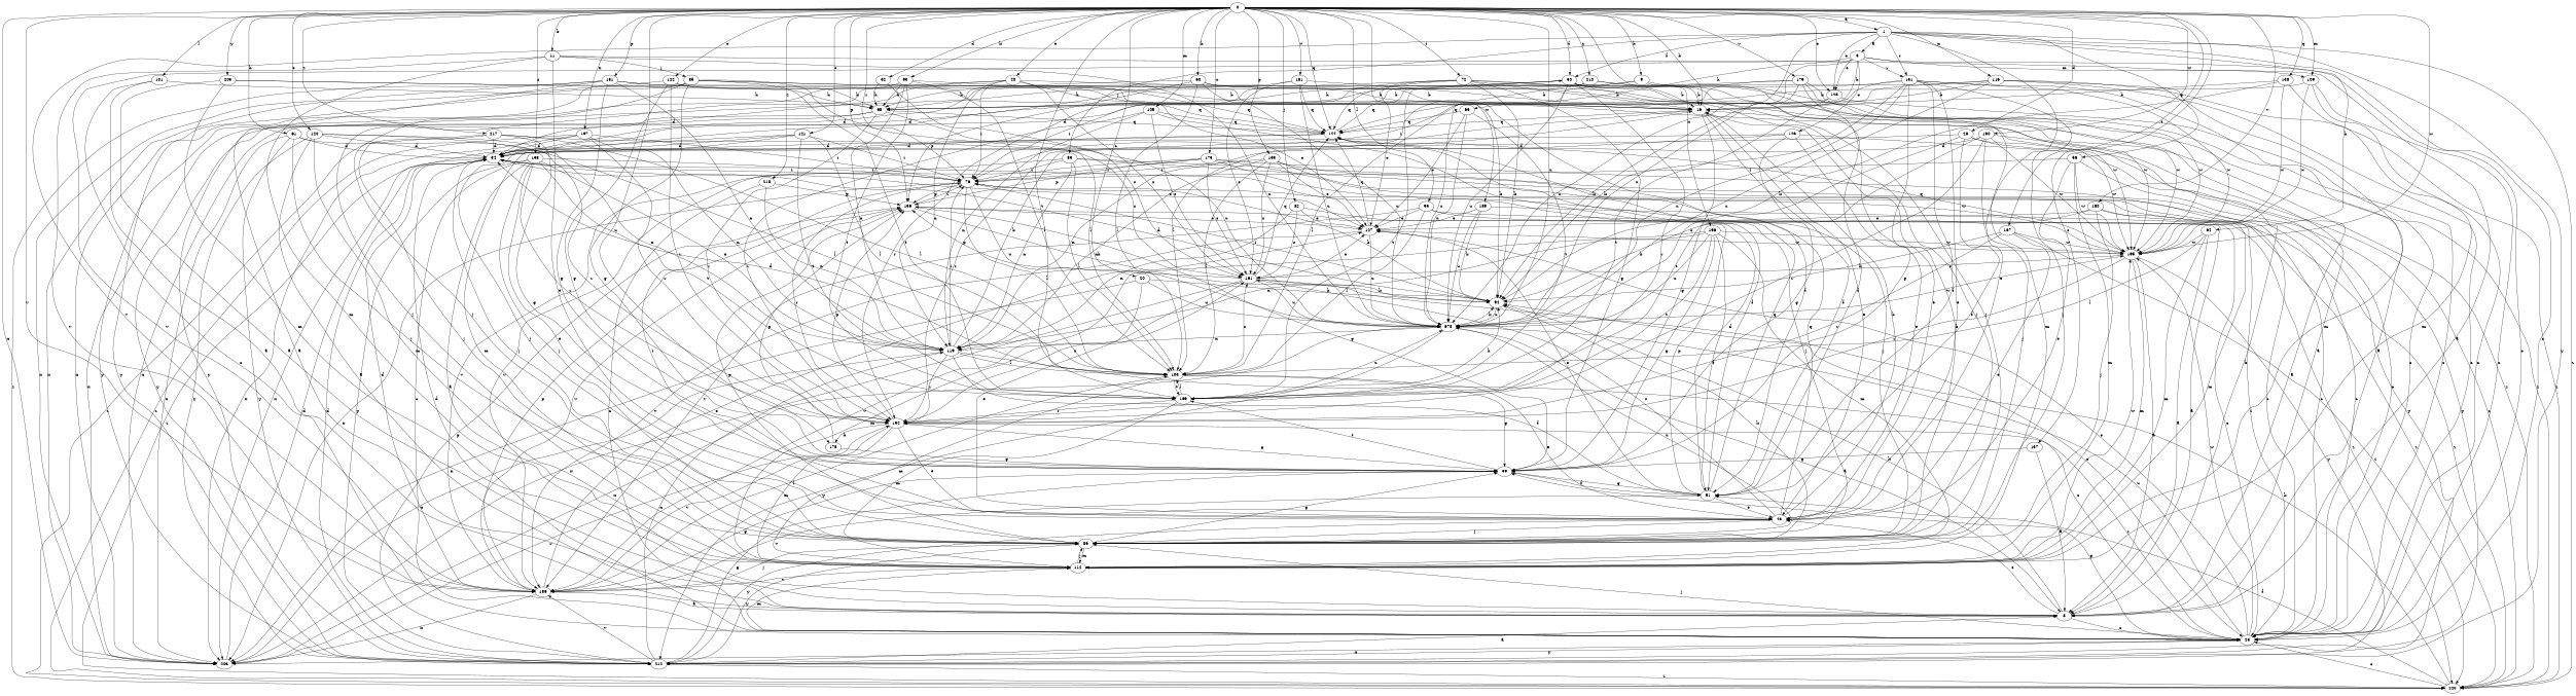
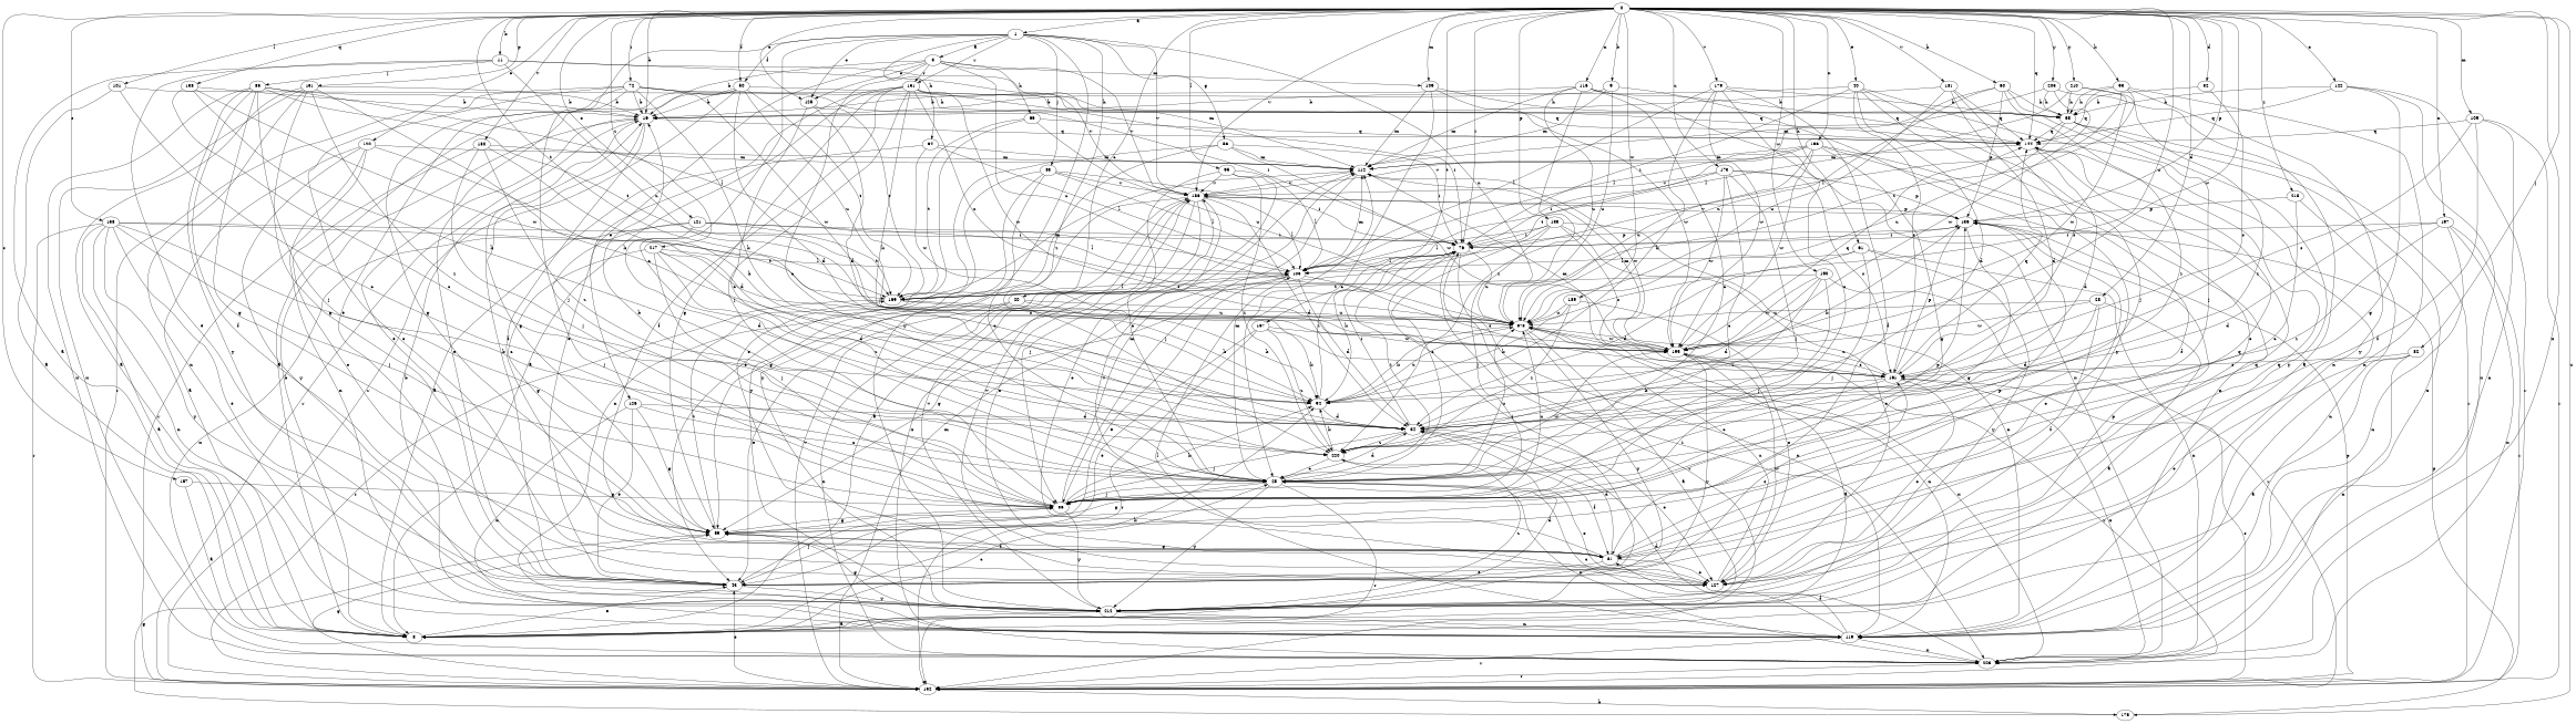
  strict digraph {
    0
    1
    9
    11
    16
    20
    28
    32
    40
    50
    60
    61
    72
    76
    82
    93
    95
    101
    105
    109
    116
    120
    121
    122
    125
    131
    133
    136
    138
    144
    157
    158
    167
    169
    173
    175
    n37 [label=678]
    179
    180
    181
    186
    189
    190
    195
    196
    197
    203
    205
    210
    217
    218
    3
    25
    43
    56
    64
    83
    151
    212
    220
    n61 [label=112]
    8
    85
    51
    59
    152
    94
    34
    68
    161
    86
    127
    119
    103
    66
    126
    0 -> 1 [label=a]
    0 -> 9 [label=b]
    0 -> 11 [label=b]
    0 -> 16 [label=b]
    0 -> 20 [label=c]
    0 -> 28 [label=d]
    0 -> 32 [label=d]
    0 -> 40 [label=e]
    0 -> 50 [label=f]
    0 -> 60 [label=h]
    0 -> 61 [label=h]
    0 -> 72 [label=i]
    0 -> 76 [label=i]
    0 -> 82 [label=j]
    0 -> 93 [label=k]
    0 -> 95 [label=l]
    0 -> 101 [label=l]
    0 -> 105 [label=m]
    0 -> 109 [label=m]
    0 -> 116 [label=n]
    0 -> 120 [label=o]
    0 -> 121 [label=o]
    0 -> 122 [label=o]
    0 -> 125 [label=o]
    0 -> 131 [label=p]
    0 -> 133 [label=p]
    0 -> 136 [label=p]
    0 -> 138 [label=q]
    0 -> 144 [label=q]
    0 -> 157 [label=s]
    0 -> 158 [label=s]
    0 -> 167 [label=t]
    0 -> 169 [label=t]
    0 -> 173 [label=u]
    0 -> 175 [label=u]
    0 -> n37 [label=u]
    0 -> 179 [label=v]
    0 -> 180 [label=v]
    0 -> 181 [label=v]
    0 -> 186 [label=v]
    0 -> 189 [label=w]
    0 -> 190 [label=w]
    0 -> 195 [label=w]
    0 -> 196 [label=x]
    0 -> 197 [label=x]
    0 -> 203 [label=x]
    0 -> 205 [label=y]
    0 -> 210 [label=y]
    0 -> 217 [label=z]
    0 -> 218 [label=z]
    1 -> 50 [label=f]
    1 -> 125 [label=o]
    1 -> n37 [label=u]
    1 -> 186 [label=v]
    1 -> 3 [label=a]
    1 -> 25 [label=c]
    1 -> 43 [label=e]
    1 -> 56 [label=g]
    1 -> 64 [label=h]
    1 -> 83 [label=j]
    1 -> 151 [label=r]
    1 -> 212 [label=y]
    1 -> 220 [label=z]
    9 -> 16 [label=b]
    9 -> n37 [label=u]
    9 -> 212 [label=y]
    9 -> n61 [label=m]
    11 -> n37 [label=u]
    11 -> 186 [label=v]
    11 -> 43 [label=e]
    11 -> n61 [label=m]
    11 -> 8 [label=a]
    11 -> 85 [label=j]
    16 -> 144 [label=q]
    16 -> 43 [label=e]
    16 -> 51 [label=f]
    16 -> 59 [label=g]
    16 -> 152 [label=r]
    20 -> n37 [label=u]
    20 -> 203 [label=x]
    20 -> 43 [label=e]
    20 -> 94 [label=k]
    28 -> n37 [label=u]
    28 -> 195 [label=w]
    28 -> 8 [label=a]
    28 -> 51 [label=f]
    28 -> 34 [label=d]
    32 -> 68 [label=h]
    32 -> 161 [label=s]
    40 -> 16 [label=b]
    40 -> 76 [label=i]
    40 -> 34 [label=d]
    40 -> 161 [label=s]
    40 -> 86 [label=j]
    40 -> 127 [label=o]
    40 -> 119 [label=n]
    50 -> 16 [label=b]
-   144 -> 50 [label=q]
+   50 -> 144 [label=q]
    50 -> 169 [label=t]
    50 -> n37 [label=u]
    50 -> 43 [label=e]
    50 -> 8 [label=a]
    50 -> 152 [label=r]
    50 -> 34 [label=d]
    60 -> 136 [label=p]
    60 -> n37 [label=u]
    60 -> 220 [label=z]
    60 -> 68 [label=h]
    60 -> 86 [label=j]
    60 -> 103 [label=l]
    61 -> 203 [label=x]
    61 -> 212 [label=y]
    61 -> 34 [label=d]
    61 -> 86 [label=j]
    61 -> 103 [label=l]
    72 -> 16 [label=b]
    72 -> 76 [label=i]
    72 -> 144 [label=q]
    72 -> 195 [label=w]
    72 -> 59 [label=g]
    72 -> 152 [label=r]
    72 -> 94 [label=k]
    72 -> 86 [label=j]
    72 -> 127 [label=o]
    76 -> 136 [label=p]
    76 -> n37 [label=u]
    76 -> 203 [label=x]
    76 -> 152 [label=r]
    76 -> 94 [label=k]
    76 -> 103 [label=l]
    82 -> 8 [label=a]
    82 -> 161 [label=s]
    82 -> 127 [label=o]
    82 -> 119 [label=n]
    93 -> 144 [label=q]
    93 -> 169 [label=t]
    93 -> 212 [label=y]
    93 -> 68 [label=h]
    93 -> 119 [label=n]
    93 -> 103 [label=l]
    95 -> 186 [label=v]
    95 -> 25 [label=c]
    95 -> 220 [label=z]
    95 -> 127 [label=o]
    95 -> 103 [label=l]
    101 -> 25 [label=c]
    101 -> 8 [label=a]
    101 -> 68 [label=h]
    105 -> 144 [label=q]
    105 -> 51 [label=f]
    105 -> 152 [label=r]
    105 -> 161 [label=s]
    105 -> 119 [label=n]
    109 -> 195 [label=w]
    109 -> 25 [label=c]
    109 -> n61 [label=m]
    109 -> 68 [label=h]
    116 -> 16 [label=b]
    116 -> 144 [label=q]
    116 -> n37 [label=u]
    116 -> 203 [label=x]
    116 -> 25 [label=c]
    116 -> 220 [label=z]
    116 -> n61 [label=m]
    120 -> 212 [label=y]
    120 -> n61 [label=m]
    120 -> 8 [label=a]
    120 -> 152 [label=r]
    120 -> 34 [label=d]
    120 -> 119 [label=n]
    121 -> 76 [label=i]
    121 -> 169 [label=t]
    121 -> 203 [label=x]
    121 -> 34 [label=d]
    121 -> 86 [label=j]
    121 -> 103 [label=l]
    122 -> 144 [label=q]
    122 -> 203 [label=x]
    122 -> 59 [label=g]
    122 -> 152 [label=r]
    122 -> 68 [label=h]
    125 -> 169 [label=t]
    125 -> 25 [label=c]
    125 -> 34 [label=d]
    131 -> 16 [label=b]
    131 -> 203 [label=x]
    131 -> 220 [label=z]
    131 -> 8 [label=a]
    131 -> 59 [label=g]
    131 -> 94 [label=k]
    131 -> 119 [label=n]
    133 -> 76 [label=i]
    133 -> 25 [label=c]
    133 -> 161 [label=s]
    133 -> 86 [label=j]
    133 -> 127 [label=o]
    133 -> 119 [label=n]
    133 -> 103 [label=l]
    136 -> 76 [label=i]
    136 -> 186 [label=v]
    136 -> 59 [label=g]
    136 -> 94 [label=k]
    136 -> 127 [label=o]
    138 -> 16 [label=b]
    138 -> 195 [label=w]
    138 -> 25 [label=c]
    138 -> 94 [label=k]
    144 -> n61 [label=m]
    144 -> 34 [label=d]
    157 -> 8 [label=a]
-   157 -> 59 [label=g]
+   157 -> 86 [label=g]
    158 -> 76 [label=i]
    158 -> 169 [label=t]
    158 -> 25 [label=c]
    158 -> 43 [label=e]
    158 -> 212 [label=y]
    158 -> 8 [label=a]
    158 -> 152 [label=r]
    158 -> 86 [label=j]
    158 -> 119 [label=n]
    167 -> 195 [label=w]
    167 -> 43 [label=e]
    167 -> 220 [label=z]
    167 -> 152 [label=r]
    167 -> 94 [label=k]
    169 -> n37 [label=u]
    169 -> n61 [label=m]
    169 -> 152 [label=r]
    169 -> 94 [label=k]
    169 -> 103 [label=l]
    173 -> 76 [label=i]
    173 -> 136 [label=p]
    173 -> 186 [label=v]
    173 -> 195 [label=w]
    173 -> 25 [label=c]
    173 -> 161 [label=s]
    173 -> 86 [label=j]
    175 -> 136 [label=p]
    175 -> 59 [label=g]
    n37 -> 195 [label=w]
    n37 -> 203 [label=x]
    n37 -> 212 [label=y]
    n37 -> 8 [label=a]
    n37 -> 94 [label=k]
    n37 -> 119 [label=n]
    179 -> 195 [label=w]
    179 -> 25 [label=c]
    179 -> 51 [label=f]
    179 -> 94 [label=k]
    179 -> 68 [label=h]
    179 -> 103 [label=l]
    180 -> 220 [label=z]
    180 -> n61 [label=m]
    180 -> 94 [label=k]
    180 -> 86 [label=j]
    180 -> 127 [label=o]
    181 -> 16 [label=b]
    181 -> 144 [label=q]
    181 -> n37 [label=u]
    181 -> 34 [label=d]
    181 -> 161 [label=s]
    186 -> 136 [label=p]
    186 -> 203 [label=x]
    186 -> 8 [label=a]
    186 -> 59 [label=g]
    186 -> 34 [label=d]
    186 -> 86 [label=j]
    186 -> 127 [label=o]
    186 -> 103 [label=l]
    189 -> n37 [label=u]
    189 -> 220 [label=z]
    189 -> 94 [label=k]
    189 -> 127 [label=o]
    190 -> 169 [label=t]
    190 -> 195 [label=w]
    190 -> 220 [label=z]
    190 -> 152 [label=r]
    190 -> 34 [label=d]
    190 -> 86 [label=j]
    195 -> 144 [label=q]
    195 -> 212 [label=y]
    195 -> n61 [label=m]
    195 -> 8 [label=a]
    195 -> 152 [label=r]
    195 -> 161 [label=s]
    196 -> 169 [label=t]
    196 -> n37 [label=u]
    196 -> 186 [label=v]
    196 -> 195 [label=w]
    196 -> n61 [label=m]
    196 -> 51 [label=f]
    196 -> 59 [label=g]
    196 -> 119 [label=n]
    197 -> 76 [label=i]
    197 -> 203 [label=x]
    197 -> 220 [label=z]
    197 -> 152 [label=r]
    197 -> 34 [label=d]
    197 -> 119 [label=n]
    203 -> 152 [label=r]
    203 -> 34 [label=d]
    205 -> 195 [label=w]
    205 -> n61 [label=m]
    205 -> 8 [label=a]
    205 -> 68 [label=h]
    210 -> 195 [label=w]
    210 -> 220 [label=z]
    210 -> 68 [label=h]
    210 -> 103 [label=l]
    217 -> 220 [label=z]
    217 -> 59 [label=g]
    217 -> 34 [label=d]
    217 -> 161 [label=s]
    217 -> 86 [label=j]
    217 -> 103 [label=l]
    218 -> 136 [label=p]
    218 -> 25 [label=c]
    218 -> 119 [label=n]
    3 -> 16 [label=b]
    3 -> 109 [label=m]
    3 -> 125 [label=o]
    3 -> n37 [label=u]
    3 -> 186 [label=v]
    3 -> 25 [label=c]
    3 -> 151 [label=r]
    3 -> 66 [label=h]
    3 -> 126 [label=o]
    25 -> 76 [label=i]
    25 -> n37 [label=u]
    25 -> 195 [label=w]
    25 -> 203 [label=x]
    25 -> 212 [label=y]
    25 -> n61 [label=m]
    25 -> 59 [label=g]
    25 -> 152 [label=r]
    25 -> 34 [label=d]
    25 -> 86 [label=j]
    25 -> 127 [label=o]
    43 -> 16 [label=b]
    43 -> 76 [label=i]
    43 -> 144 [label=q]
    43 -> 212 [label=y]
    43 -> 161 [label=s]
    43 -> 86 [label=j]
    56 -> 76 [label=i]
    56 -> 195 [label=w]
    56 -> 43 [label=e]
    56 -> 212 [label=y]
    56 -> n61 [label=m]
    64 -> 195 [label=w]
    64 -> n61 [label=m]
    64 -> 8 [label=a]
    64 -> 103 [label=l]
    83 -> 76 [label=i]
    83 -> 186 [label=v]
    83 -> 25 [label=c]
    83 -> 212 [label=y]
    83 -> 119 [label=n]
    83 -> 103 [label=l]
    151 -> 76 [label=i]
    151 -> n37 [label=u]
    151 -> 195 [label=w]
    151 -> 43 [label=e]
    151 -> 8 [label=a]
    151 -> 51 [label=f]
    151 -> 59 [label=g]
    151 -> 94 [label=k]
    151 -> 68 [label=h]
    151 -> 86 [label=j]
    212 -> 136 [label=p]
    212 -> 186 [label=v]
    212 -> 220 [label=z]
    212 -> 8 [label=a]
    212 -> 59 [label=g]
    212 -> 34 [label=d]
    212 -> 119 [label=n]
    220 -> 25 [label=c]
    220 -> 51 [label=f]
    220 -> 94 [label=k]
    n61 -> 186 [label=v]
    n61 -> 195 [label=w]
    n61 -> 86 [label=j]
    8 -> 16 [label=b]
    8 -> 25 [label=c]
    8 -> 43 [label=e]
    8 -> 94 [label=k]
    85 -> 16 [label=b]
    85 -> 169 [label=t]
    85 -> 203 [label=x]
    85 -> 212 [label=y]
    85 -> 51 [label=f]
    85 -> 59 [label=g]
    85 -> 86 [label=j]
    85 -> 103 [label=l]
    51 -> 136 [label=p]
    51 -> 144 [label=q]
    51 -> 186 [label=v]
    51 -> 43 [label=e]
    51 -> 59 [label=g]
    51 -> 34 [label=d]
    51 -> 127 [label=o]
    59 -> 169 [label=t]
    59 -> 51 [label=f]
    152 -> 136 [label=p]
    152 -> 175 [label=b]
    152 -> 186 [label=v]
    152 -> 43 [label=e]
    152 -> n61 [label=m]
    152 -> 59 [label=g]
    152 -> 161 [label=s]
    94 -> 76 [label=i]
    94 -> n37 [label=u]
    94 -> 34 [label=d]
    34 -> 76 [label=i]
    34 -> 220 [label=z]
    34 -> 86 [label=j]
    34 -> 127 [label=o]
    68 -> 144 [label=q]
    68 -> n37 [label=u]
    68 -> 203 [label=x]
    68 -> 212 [label=y]
    68 -> 152 [label=r]
    161 -> 136 [label=p]
    161 -> 144 [label=q]
    161 -> n37 [label=u]
    161 -> 203 [label=x]
    161 -> 25 [label=c]
    161 -> n61 [label=m]
    161 -> 94 [label=k]
    161 -> 127 [label=o]
    86 -> 16 [label=b]
    86 -> 136 [label=p]
    86 -> n37 [label=u]
    86 -> 212 [label=y]
    86 -> n61 [label=m]
    86 -> 59 [label=g]
    86 -> 94 [label=k]
    127 -> 144 [label=q]
    127 -> n37 [label=u]
    127 -> 186 [label=v]
    127 -> 195 [label=w]
    119 -> 16 [label=b]
    119 -> 76 [label=i]
    119 -> 203 [label=x]
    119 -> 25 [label=c]
    119 -> 51 [label=f]
    119 -> 152 [label=r]
    119 -> 103 [label=l]
    103 -> 169 [label=t]
    103 -> 43 [label=e]
    103 -> n61 [label=m]
    103 -> 59 [label=g]
    103 -> 34 [label=d]
    103 -> 161 [label=s]
    66 -> 144 [label=q]
    66 -> 169 [label=t]
    66 -> n37 [label=u]
    66 -> 127 [label=o]
    126 -> 25 [label=c]
    126 -> 43 [label=e]
    126 -> 59 [label=g]
    126 -> 34 [label=d]
    126 -> 119 [label=n]
  }
